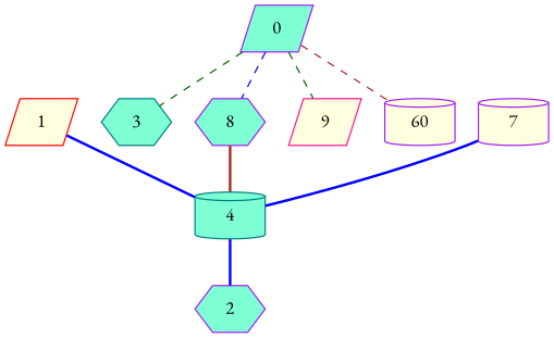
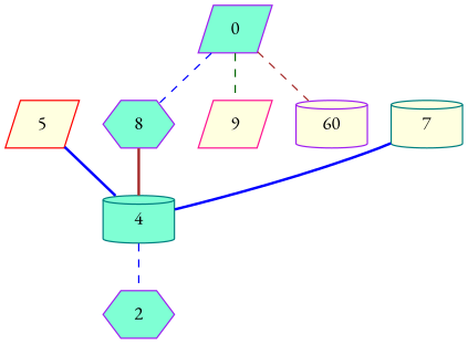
  graph {
    fontname="EB Garamond"
    node [chem=C color=purple fillcolor=aquamarine fontname="EB Garamond" shape=hexagon style=filled]
    edge [color=blue fontname="EB Garamond" style=bold valence=1]
    2
-   3 [color=teal]
    4 [color=teal shape=cylinder]
-   5 [chem=Cl color=red fillcolor=lightyellow shape=parallelogram label=1]
+   5 [chem=Cl color=red fillcolor=lightyellow shape=parallelogram]
    n5 [label=0 shape=parallelogram]
    8 [chem=O]
    9 [chem=H color=deeppink fillcolor=lightyellow shape=parallelogram]
    n8 [chem=H fillcolor=lightyellow label=60 shape=cylinder]
-   7 [chem=O fillcolor=lightyellow shape=cylinder]
-   4 -- 2
+   7 [chem=O color=teal fillcolor=lightyellow shape=cylinder]
+   4 -- 2 [style=dashed]
    5 -- 4
-   n5 -- 3 [color=darkgreen style=dashed]
    n5 -- 8 [style=dashed]
    n5 -- 9 [color=darkgreen style=dashed]
    n5 -- n8 [color=brown style=dashed]
    8 -- 4 [color=brown]
    7 -- 4 [valence=2]
  }
